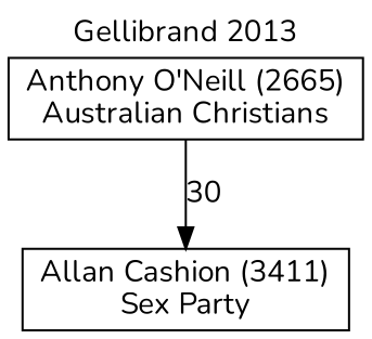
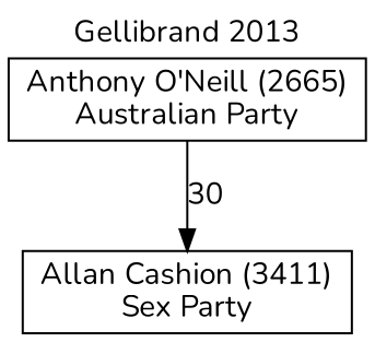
  digraph {
    label="Gellibrand 2013"
    labelloc=t
    mclimit=10
    fontname=Nunito
    node [shape=box fontname=Nunito]
    n1 [label="Allan Cashion (3411)\nSex Party"]
-   n2 [label="Anthony O'Neill (2665)\nAustralian Christians"]
+   n2 [label="Anthony O'Neill (2665)\nAustralian Party"]
    n2 -> n1 [label=30 fontname=Nunito]
  }
